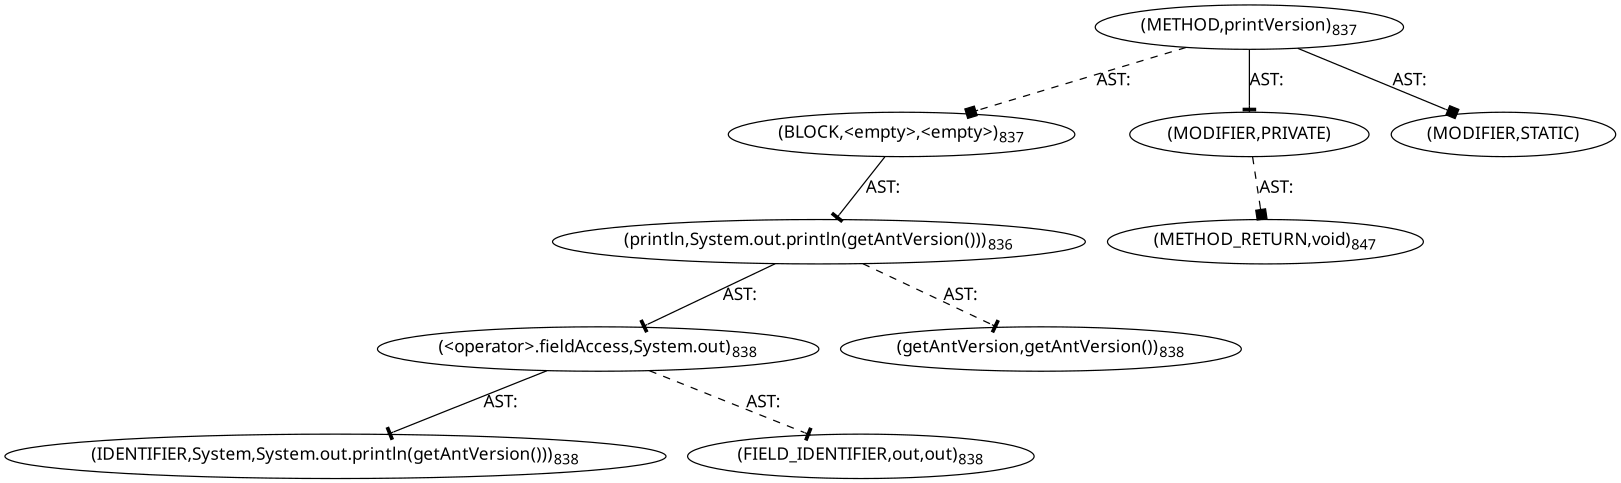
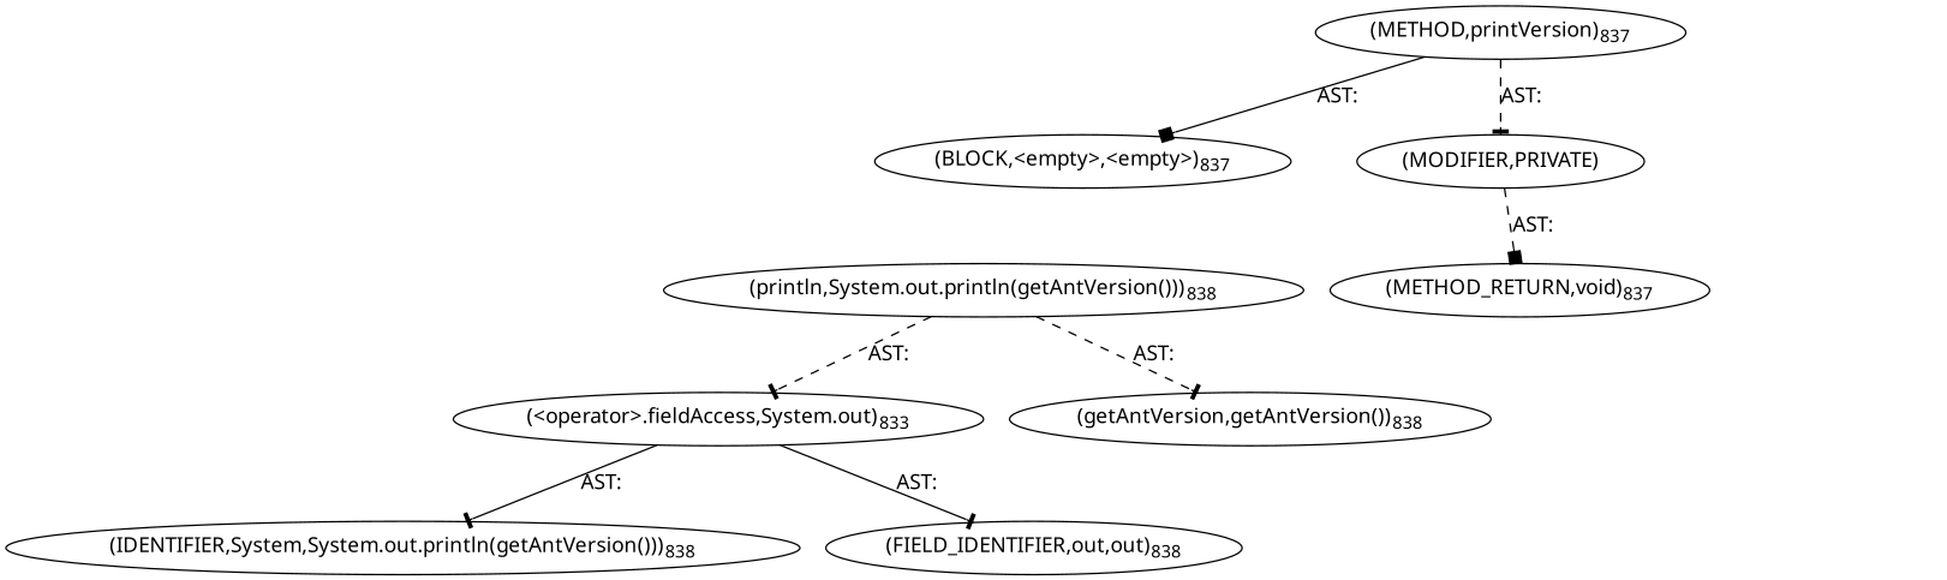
  digraph {
    fontname="Noto Sans"
    node [fontname="Noto Sans"]
    edge [arrowhead=tee fontname="Noto Sans" style=solid]
    n1 [label=<(METHOD,printVersion)<SUB>837</SUB>>]
    n2 [label=<(BLOCK,&lt;empty&gt;,&lt;empty&gt;)<SUB>837</SUB>>]
    n3 [label=<(MODIFIER,PRIVATE)>]
-   n4 [label=<(MODIFIER,STATIC)>]
-   n5 [label=<(println,System.out.println(getAntVersion()))<SUB>836</SUB>>]
-   n6 [label=<(METHOD_RETURN,void)<SUB>847</SUB>>]
-   n7 [label=<(&lt;operator&gt;.fieldAccess,System.out)<SUB>838</SUB>>]
+   n5 [label=<(println,System.out.println(getAntVersion()))<SUB>838</SUB>>]
+   n6 [label=<(METHOD_RETURN,void)<SUB>837</SUB>>]
+   n7 [label=<(&lt;operator&gt;.fieldAccess,System.out)<SUB>833</SUB>>]
    n8 [label=<(getAntVersion,getAntVersion())<SUB>838</SUB>>]
    n9 [label=<(IDENTIFIER,System,System.out.println(getAntVersion()))<SUB>838</SUB>>]
    n10 [label=<(FIELD_IDENTIFIER,out,out)<SUB>838</SUB>>]
-   n1 -> n2 [arrowhead=box label="AST: " style=dashed]
-   n1 -> n3 [label="AST: "]
-   n1 -> n4 [arrowhead=box label="AST: "]
-   n2 -> n5 [label="AST: "]
+   n1 -> n2 [arrowhead=box label="AST: "]
+   n1 -> n3 [label="AST: " style=dashed]
    n3 -> n6 [arrowhead=box label="AST: " style=dashed]
-   n5 -> n7 [label="AST: "]
+   n5 -> n7 [label="AST: " style=dashed]
    n5 -> n8 [label="AST: " style=dashed]
    n7 -> n9 [label="AST: "]
-   n7 -> n10 [label="AST: " style=dashed]
+   n7 -> n10 [label="AST: "]
  }
